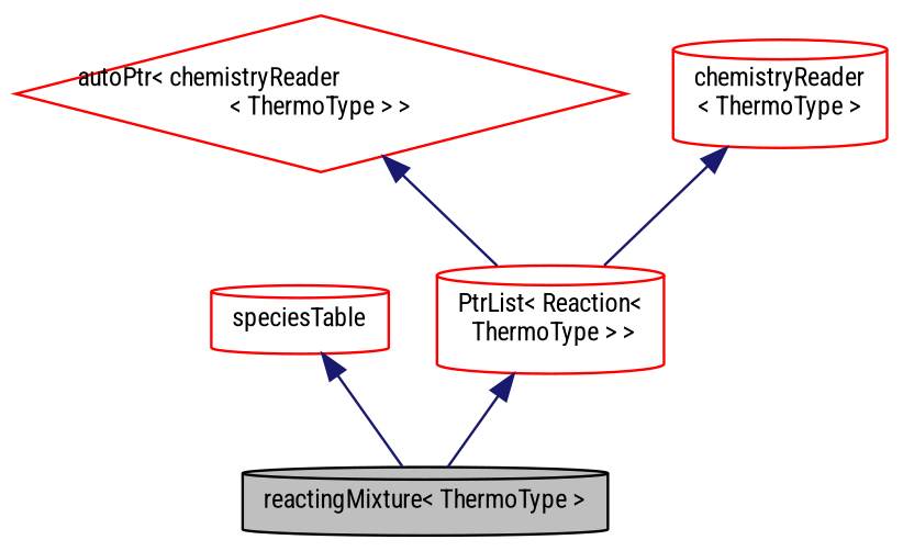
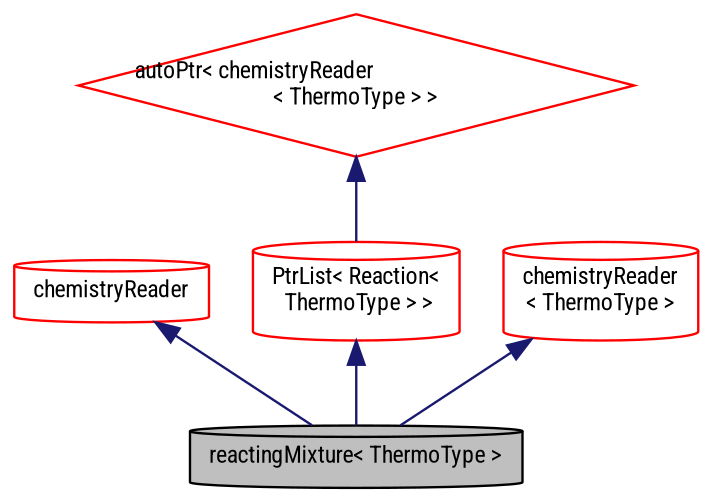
  digraph {
    fontname="Roboto Condensed"
    rankdir=TB
    node [color=red fontname="Roboto Condensed" fontsize=10 shape=cylinder]
    edge [color=midnightblue dir=back fontname="Roboto Condensed" fontsize=10 labelfontname=FreeSans labelfontsize=10 style=solid]
    n1 [color=black fillcolor=grey75 fontcolor=black height=0.2 label="reactingMixture\< ThermoType \>" style=filled width=0.4]
-   n2 [height=0.2 label=speciesTable width=0.4]
+   n2 [height=0.2 label=chemistryReader width=0.4]
    n3 [height=0.2 label="autoPtr\< chemistryReader\l\< ThermoType \> \>" shape=diamond width=0.4]
    n4 [height=0.2 label="PtrList\< Reaction\<\l ThermoType \> \>" width=0.4]
    n5 [height=0.2 label="chemistryReader\l\< ThermoType \>" width=0.4]
    n2 -> n1
    n3 -> n4
    n4 -> n1
-   n5 -> n4
+   n5 -> n1
  }
